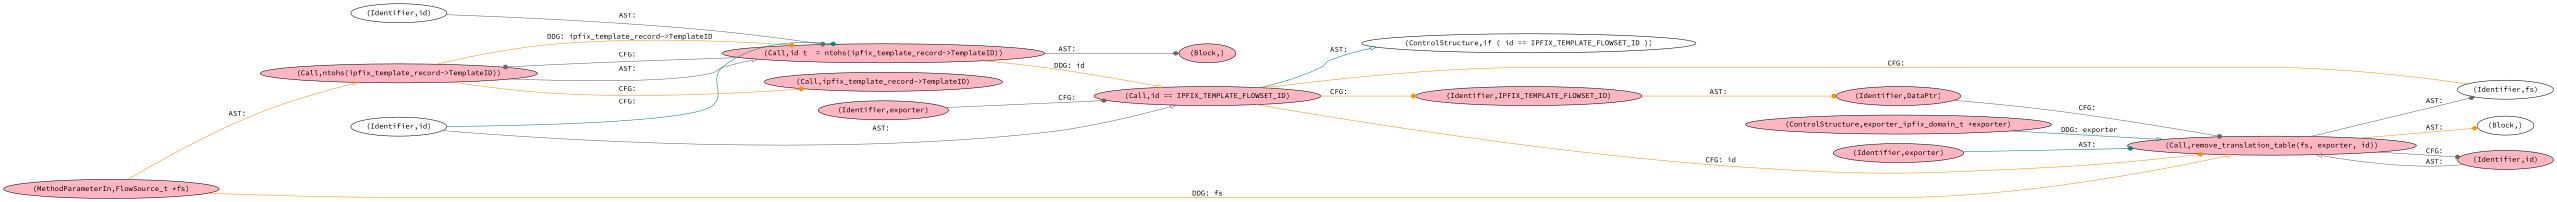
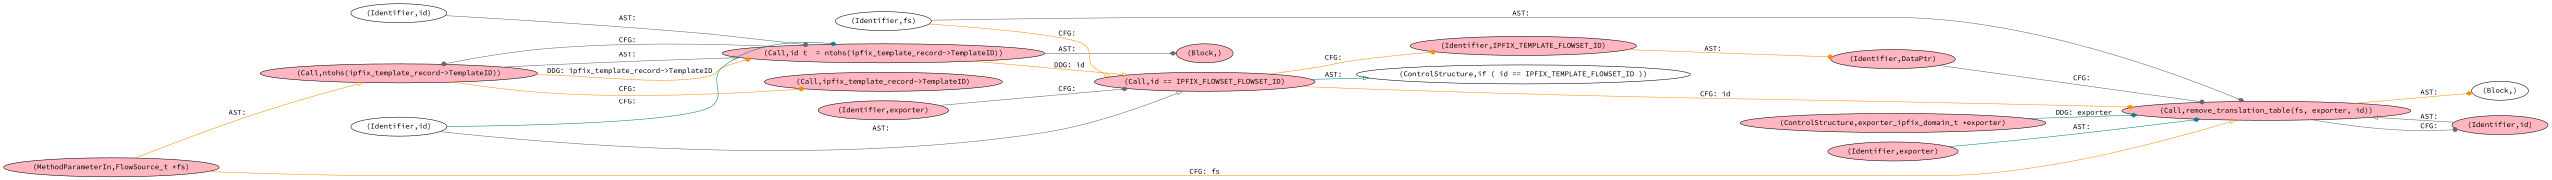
  digraph {
    fontname="Source Code Pro"
    rankdir=LR
    node [fillcolor=lightpink fontname="Source Code Pro" style=filled]
    edge [arrowhead=diamond color=gray40 fontname="Source Code Pro"]
    n1 [label="(Call,ntohs(ipfix_template_record->TemplateID))"]
    n2 [label="(Call,id \t  = ntohs(ipfix_template_record->TemplateID))"]
    n3 [label="(Call,ipfix_template_record->TemplateID)"]
-   n4 [label="(Call,id == IPFIX_TEMPLATE_FLOWSET_ID)"]
+   n4 [label="(Call,id == IPFIX_FLOWSET_FLOWSET_ID)"]
    n5 [label="(Block,)"]
    n6 [label="(Call,remove_translation_table(fs, exporter, id))"]
    n7 [label="(Identifier,IPFIX_TEMPLATE_FLOWSET_ID)"]
    n8 [fillcolor=white label="(ControlStructure,if ( id == IPFIX_TEMPLATE_FLOWSET_ID ))"]
    n9 [fillcolor=white label="(Block,)"]
    n10 [label="(Identifier,id)"]
    n11 [label="(Identifier,DataPtr)"]
    n12 [fillcolor=white label="(Identifier,fs)"]
    n13 [label="(ControlStructure,exporter_ipfix_domain_t *exporter)"]
    n14 [fillcolor=white label="(Identifier,id)"]
    n15 [label="(Identifier,exporter)"]
    n16 [label="(Identifier,exporter)"]
    n17 [label="(MethodParameterIn,FlowSource_t *fs)"]
    n18 [fillcolor=white label="(Identifier,id)"]
    n1 -> n2 [arrowhead=onormal label="AST: "]
    n1 -> n2 [color=darkorange label="DDG: ipfix_template_record->TemplateID"]
    n1 -> n3 [arrowhead=dot color=darkorange label="CFG: "]
    n2 -> n1 [arrowhead=dot label="CFG: "]
    n2 -> n4 [arrowhead=onormal color=darkorange label="DDG: id"]
    n2 -> n5 [label="AST: "]
    n4 -> n6 [color=darkorange label="CFG: id"]
    n4 -> n7 [arrowhead=dot color=darkorange label="CFG: "]
    n4 -> n8 [arrowhead=onormal color=teal label="AST: "]
    n6 -> n9 [color=darkorange label="AST: "]
    n6 -> n10 [arrowhead=dot label="CFG: "]
    n7 -> n11 [arrowhead=dot color=darkorange label="AST: "]
    n10 -> n6 [arrowhead=onormal label="AST: "]
    n11 -> n6 [arrowhead=dot label="CFG: "]
    n12 -> n4 [arrowhead=onormal color=darkorange label="CFG: "]
-   n6 -> n12 [label="AST: "]
-   n13 -> n6 [arrowhead=onormal color=teal label="DDG: exporter"]
+   n12 -> n6 [label="AST: "]
+   n13 -> n6 [color=teal label="DDG: exporter"]
    n14 -> n2 [color=teal label="CFG: "]
    n14 -> n4 [arrowhead=onormal label="AST: "]
    n15 -> n6 [color=teal label="AST: "]
    n16 -> n4 [label="CFG: "]
    n17 -> n1 [arrowhead=onormal color=darkorange label="AST: "]
-   n17 -> n6 [arrowhead=onormal color=darkorange label="DDG: fs"]
+   n17 -> n6 [arrowhead=onormal color=darkorange label="CFG: fs"]
    n18 -> n2 [arrowhead=dot label="AST: "]
  }
